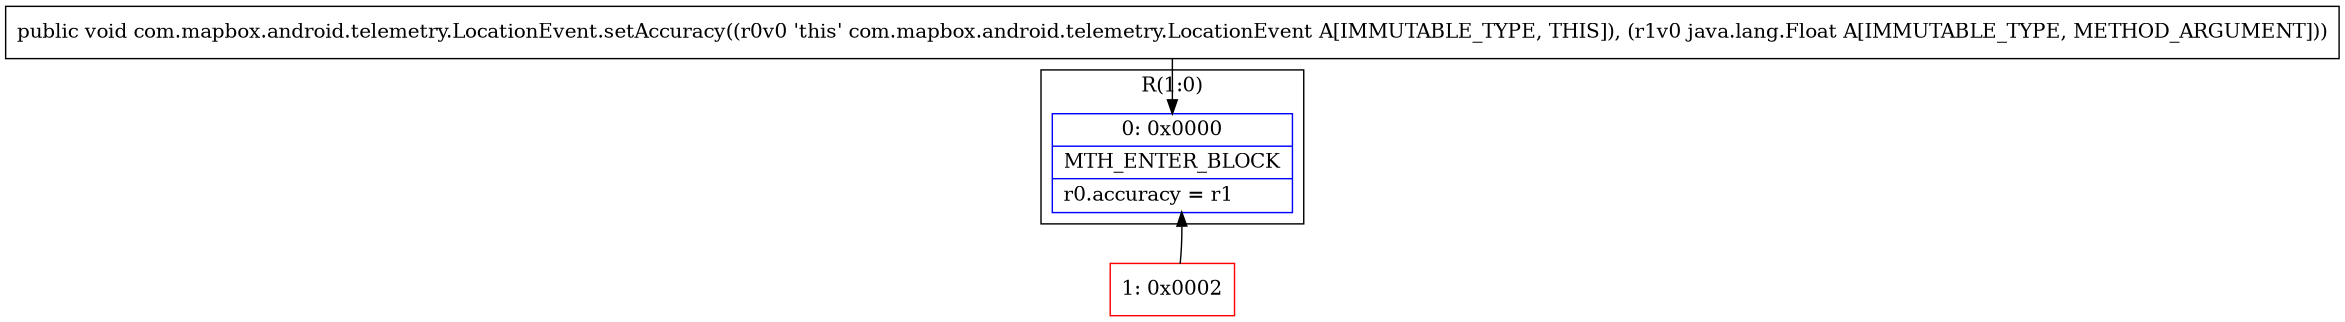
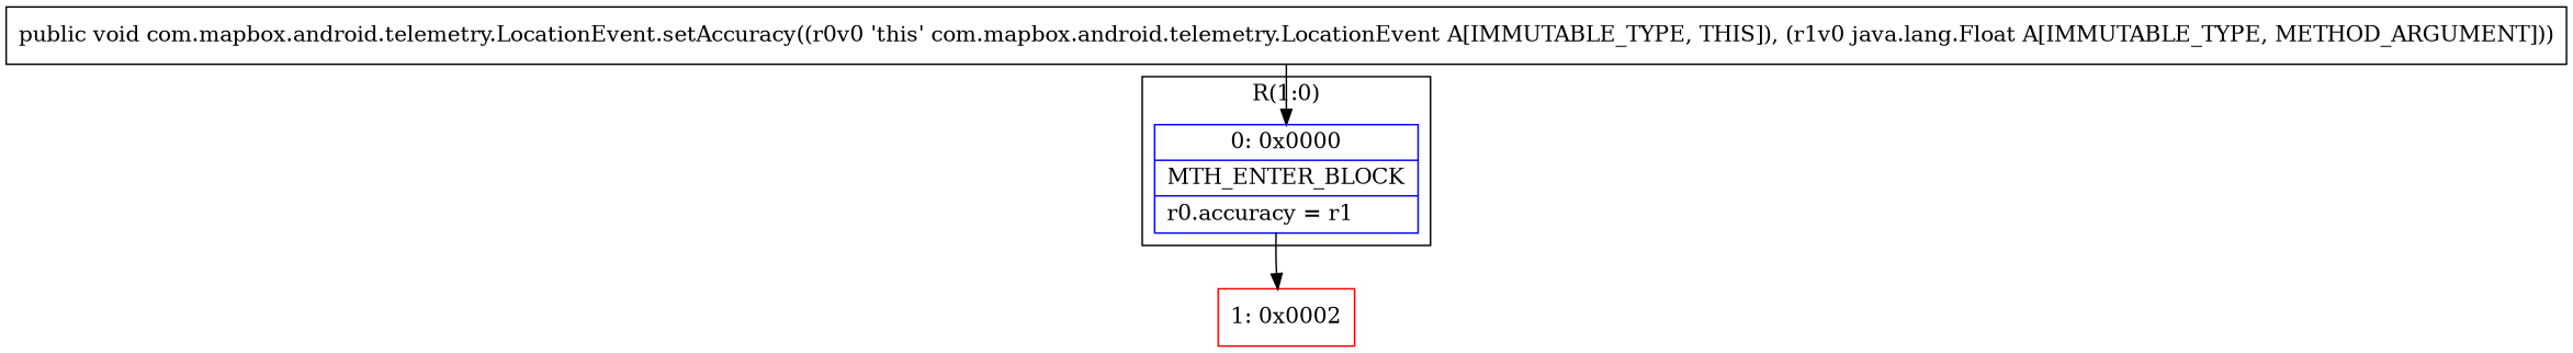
  digraph {
    node [shape=record]
    n1 [color=blue label="{0\:\ 0x0000|MTH_ENTER_BLOCK\l|r0.accuracy = r1\l}"]
    n2 [color=red label="{1\:\ 0x0002}"]
    n3 [label="{public void com.mapbox.android.telemetry.LocationEvent.setAccuracy((r0v0 'this' com.mapbox.android.telemetry.LocationEvent A[IMMUTABLE_TYPE, THIS]), (r1v0 java.lang.Float A[IMMUTABLE_TYPE, METHOD_ARGUMENT])) }"]
    subgraph cluster_1 {
      label="R(1:0)"
      n1
    }
-   n2 -> n1
+   n1 -> n2
    n3 -> n1
  }
